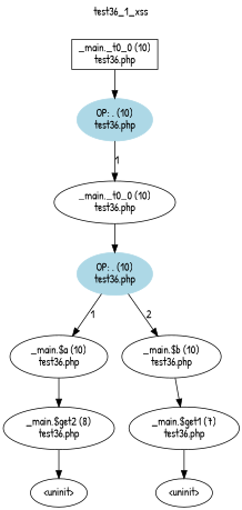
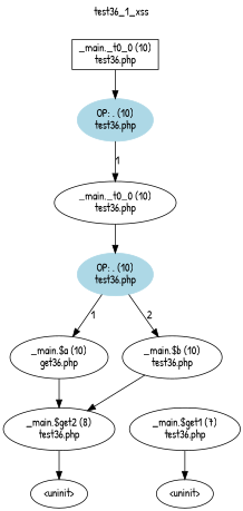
  digraph {
    fontname="Patrick Hand"
    label=test36_1_xss
    labelloc=t
    node [fontname="Patrick Hand" shape=ellipse]
    edge [fontname="Patrick Hand"]
    n1 [label="_main._t0_0 (10)\ntest36.php" shape=box]
    n2 [color=lightblue label="OP: . (10)\ntest36.php" style=filled]
    n3 [label="_main._t0_0 (10)\ntest36.php"]
    n4 [color=lightblue label="OP: . (10)\ntest36.php" style=filled]
-   n5 [label="_main.$a (10)\ntest36.php"]
+   n5 [label="_main.$a (10)\nget36.php"]
    n6 [label="_main.$b (10)\ntest36.php"]
    n7 [label="_main.$get2 (8)\ntest36.php"]
    n8 [label="_main.$get1 (7)\ntest36.php"]
    n9 [label="<uninit>"]
    n10 [label="<uninit>"]
    n1 -> n2
    n2 -> n3 [label=1]
    n3 -> n4
    n4 -> n5 [label=1]
    n4 -> n6 [label=2]
    n5 -> n7
-   n6 -> n8
+   n6 -> n7
    n7 -> n10
    n8 -> n9
  }
